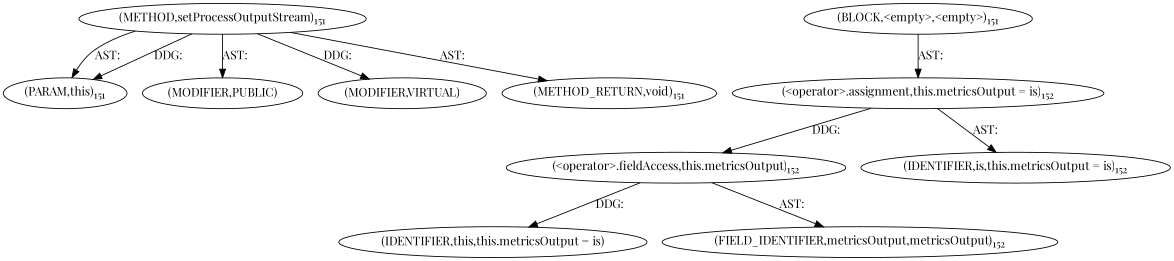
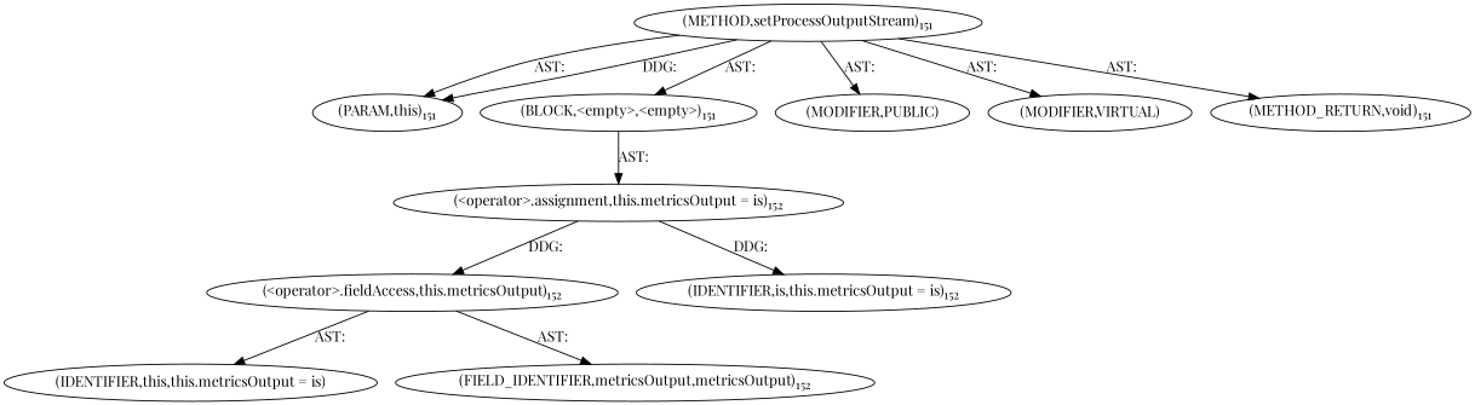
  digraph {
    fontname="Playfair Display"
    node [fontname="Playfair Display"]
    edge [fontname="Playfair Display"]
    n1 [label=<(METHOD,setProcessOutputStream)<SUB>151</SUB>>]
    n2 [label=<(PARAM,this)<SUB>151</SUB>>]
    n3 [label=<(BLOCK,&lt;empty&gt;,&lt;empty&gt;)<SUB>151</SUB>>]
    n4 [label=<(MODIFIER,PUBLIC)>]
    n5 [label=<(MODIFIER,VIRTUAL)>]
    n6 [label=<(METHOD_RETURN,void)<SUB>151</SUB>>]
    n7 [label=<(&lt;operator&gt;.assignment,this.metricsOutput = is)<SUB>152</SUB>>]
    n8 [label=<(&lt;operator&gt;.fieldAccess,this.metricsOutput)<SUB>152</SUB>>]
    n9 [label=<(IDENTIFIER,is,this.metricsOutput = is)<SUB>152</SUB>>]
    n10 [label=<(IDENTIFIER,this,this.metricsOutput = is)>]
    n11 [label=<(FIELD_IDENTIFIER,metricsOutput,metricsOutput)<SUB>152</SUB>>]
    n1 -> n2 [label="AST: "]
    n1 -> n2 [label="DDG: "]
+   n1 -> n3 [label="AST: "]
    n1 -> n4 [label="AST: "]
-   n1 -> n5 [label="DDG: "]
+   n1 -> n5 [label="AST: "]
    n1 -> n6 [label="AST: "]
    n3 -> n7 [label="AST: "]
    n7 -> n8 [label="DDG: "]
-   n7 -> n9 [label="AST: "]
-   n8 -> n10 [label="DDG: "]
+   n7 -> n9 [label="DDG: "]
+   n8 -> n10 [label="AST: "]
    n8 -> n11 [label="AST: "]
  }
